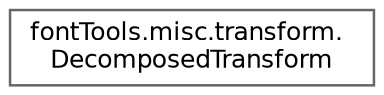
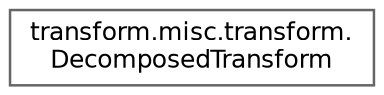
  digraph {
    rankdir=LR
-   n1 [color=grey40 fillcolor=white fontname=Helvetica fontsize=10 height=0.2 label="fontTools.misc.transform.\lDecomposedTransform" shape=box style=filled width=0.4]
+   n1 [color=grey40 fillcolor=white fontname=Helvetica fontsize=10 height=0.2 label="transform.misc.transform.\lDecomposedTransform" shape=box style=filled width=0.4]
  }
